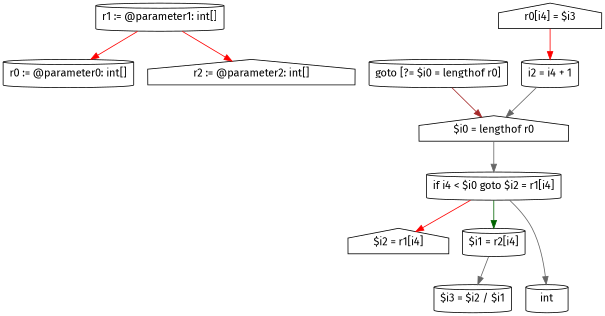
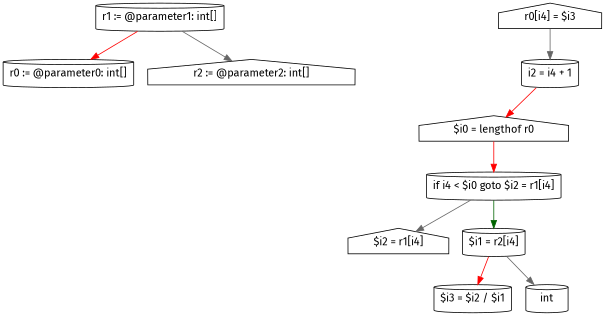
  digraph {
    fontname="Fira Sans"
    node [fontname="Fira Sans" shape=cylinder]
    edge [color=gray40 fontname="Fira Sans"]
    "r1 := @parameter1: int[]"
    "r0 := @parameter0: int[]"
    "r2 := @parameter2: int[]" [shape=house]
    "$i0 = lengthof r0" [shape=house]
-   "goto [?= $i0 = lengthof r0]"
    "if i4 < $i0 goto $i2 = r1[i4]"
    "$i2 = r1[i4]" [shape=house]
    "$i1 = r2[i4]"
    "$i3 = $i2 / $i1"
    "r0[i4] = $i3" [shape=house]
    n11 [label="i2 = i4 + 1"]
    n12 [label=int]
    "r1 := @parameter1: int[]" -> "r0 := @parameter0: int[]" [color=red]
-   "r1 := @parameter1: int[]" -> "r2 := @parameter2: int[]" [color=red]
-   "$i0 = lengthof r0" -> "if i4 < $i0 goto $i2 = r1[i4]"
-   "goto [?= $i0 = lengthof r0]" -> "$i0 = lengthof r0" [color=brown]
-   "if i4 < $i0 goto $i2 = r1[i4]" -> "$i2 = r1[i4]" [color=red]
+   "r1 := @parameter1: int[]" -> "r2 := @parameter2: int[]"
+   "$i0 = lengthof r0" -> "if i4 < $i0 goto $i2 = r1[i4]" [color=red]
+   "if i4 < $i0 goto $i2 = r1[i4]" -> "$i2 = r1[i4]"
    "if i4 < $i0 goto $i2 = r1[i4]" -> "$i1 = r2[i4]" [color=darkgreen]
-   "if i4 < $i0 goto $i2 = r1[i4]" -> n12
-   "$i1 = r2[i4]" -> "$i3 = $i2 / $i1"
-   "r0[i4] = $i3" -> n11 [color=red]
-   n11 -> "$i0 = lengthof r0"
+   "$i1 = r2[i4]" -> n12
+   "$i1 = r2[i4]" -> "$i3 = $i2 / $i1" [color=red]
+   "r0[i4] = $i3" -> n11
+   n11 -> "$i0 = lengthof r0" [color=red]
  }
